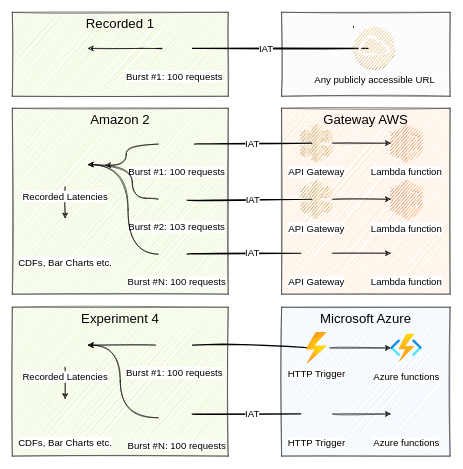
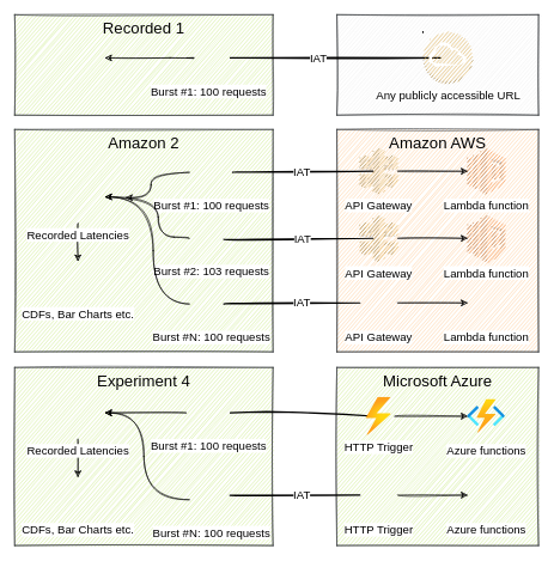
  <mxCell id="0" style=";html=1;" />
  <mxCell id="1" style=";html=1;" parent="0" />
  <mxCell id="2" value="&lt;font style=&quot;font-size: 22px&quot; color=&quot;#050505&quot;&gt;Experiment 4&lt;br&gt;&lt;/font&gt;" style="whiteSpace=wrap;html=1;fontSize=14;verticalAlign=top;sketch=1;strokeColor=#36393d;fillColor=#cdeb8b;" parent="1" vertex="1"><mxGeometry x="20" y="511.75" width="360" height="248.25" as="geometry" /></mxCell>
  <mxCell id="3" value="&lt;font style=&quot;font-size: 22px&quot; color=&quot;#050505&quot;&gt;Amazon 2&lt;br&gt;&lt;/font&gt;" style="whiteSpace=wrap;html=1;fontSize=14;verticalAlign=top;sketch=1;strokeColor=#36393d;fillColor=#cdeb8b;" parent="1" vertex="1"><mxGeometry x="20" y="180" width="360" height="310" as="geometry" /></mxCell>
- <mxCell id="4" value="&lt;font style=&quot;font-size: 22px&quot;&gt;Gateway AWS&lt;/font&gt;" style="whiteSpace=wrap;html=1;fillColor=#ffcc99;fontSize=14;verticalAlign=top;sketch=1;strokeColor=#36393d;" parent="1" vertex="1"><mxGeometry x="469" y="180" width="281" height="310" as="geometry" /></mxCell>
- <mxCell id="5" value="&lt;font style=&quot;font-size: 22px&quot;&gt;Microsoft Azure&lt;/font&gt;" style="whiteSpace=wrap;html=1;fillColor=#cce5ff;fontSize=14;verticalAlign=top;sketch=1;strokeColor=#36393d;" parent="1" vertex="1"><mxGeometry x="469" y="511.75" width="281" height="248.25" as="geometry" /></mxCell>
+ <mxCell id="4" value="&lt;font style=&quot;font-size: 22px&quot;&gt;Amazon AWS&lt;/font&gt;" style="whiteSpace=wrap;html=1;fillColor=#ffcc99;fontSize=14;verticalAlign=top;sketch=1;strokeColor=#36393d;" parent="1" vertex="1"><mxGeometry x="469" y="180" width="281" height="310" as="geometry" /></mxCell>
+ <mxCell id="5" value="&lt;font style=&quot;font-size: 22px&quot;&gt;Microsoft Azure&lt;/font&gt;" style="whiteSpace=wrap;html=1;fillColor=#cdeb8b;fontSize=14;verticalAlign=top;sketch=1;strokeColor=#36393d;" parent="1" vertex="1"><mxGeometry x="469" y="511.75" width="281" height="248.25" as="geometry" /></mxCell>
  <mxCell id="6" value="&lt;font style=&quot;font-size: 22px&quot; color=&quot;#050505&quot;&gt;Recorded 1&lt;br&gt;&lt;/font&gt;" style="whiteSpace=wrap;html=1;fontSize=14;verticalAlign=top;sketch=1;strokeColor=#36393d;fillColor=#cdeb8b;" parent="1" vertex="1"><mxGeometry x="20" y="20" width="360" height="140" as="geometry" /></mxCell>
  <mxCell id="7" style="edgeStyle=none;html=1;startSize=10;endSize=10;jettySize=auto;orthogonalLoop=1;fontSize=14;endArrow=none;endFill=0;strokeWidth=2;curved=1;sketch=1;exitX=1;exitY=0.5;exitDx=0;exitDy=0;entryX=0.35;entryY=0.5;entryDx=0;entryDy=0;entryPerimeter=0;" parent="1" source="11" target="19" edge="1"><mxGeometry relative="1" as="geometry"><mxPoint x="322" y="256.254" as="sourcePoint" /><mxPoint x="508" y="253.137" as="targetPoint" /></mxGeometry></mxCell>
  <mxCell id="8" value="&lt;div style=&quot;font-size: 16px&quot;&gt;&lt;font style=&quot;font-size: 16px&quot;&gt;IAT&lt;br&gt;&lt;/font&gt;&lt;/div&gt;" style="edgeLabel;html=1;align=center;verticalAlign=middle;resizable=0;points=[];" parent="7" vertex="1" connectable="0"><mxGeometry x="0.107" y="-5" relative="1" as="geometry"><mxPoint x="-11.79" y="-5.67" as="offset" /></mxGeometry></mxCell>
  <mxCell id="9" value="" style="edgeStyle=orthogonalEdgeStyle;orthogonalLoop=1;jettySize=auto;html=1;curved=1;sketch=1;" parent="1" edge="1"><mxGeometry relative="1" as="geometry"><mxPoint x="639" y="530.5" as="sourcePoint" /></mxGeometry></mxCell>
  <mxCell id="10" style="edgeStyle=orthogonalEdgeStyle;orthogonalLoop=1;jettySize=auto;html=1;curved=1;sketch=1;exitX=0;exitY=0.5;exitDx=0;exitDy=0;" parent="1" source="11" edge="1"><mxGeometry relative="1" as="geometry"><Array as="points"><mxPoint x="210" y="240" /><mxPoint x="210" y="275" /></Array><mxPoint x="175" y="275" as="targetPoint" /></mxGeometry></mxCell>
  <mxCell id="11" value="&lt;div style=&quot;font-size: 16px&quot;&gt;&lt;font style=&quot;font-size: 16px&quot;&gt;Burst #1: 100 requests&lt;br&gt;&lt;/font&gt;&lt;/div&gt;" style="shape=image;html=1;verticalAlign=top;verticalLabelPosition=bottom;labelBackgroundColor=#ffffff;imageAspect=0;aspect=fixed;image=https://cdn0.iconfinder.com/data/icons/web-development-79/32/development_setting_gear_cogwheel-71-128.png;sketch=1;" parent="1" vertex="1"><mxGeometry x="263.25" y="209.5" width="60.5" height="60.5" as="geometry" /></mxCell>
  <mxCell id="12" value="" style="edgeStyle=orthogonalEdgeStyle;orthogonalLoop=1;jettySize=auto;html=1;curved=1;sketch=1;" parent="1" source="19" target="18" edge="1"><mxGeometry relative="1" as="geometry" /></mxCell>
  <mxCell id="13" value="" style="edgeStyle=orthogonalEdgeStyle;orthogonalLoop=1;jettySize=auto;html=1;curved=1;sketch=1;" parent="1" edge="1"><mxGeometry relative="1" as="geometry"><mxPoint x="677.5" y="354.5" as="sourcePoint" /></mxGeometry></mxCell>
  <mxCell id="14" value="" style="edgeStyle=orthogonalEdgeStyle;curved=1;sketch=1;orthogonalLoop=1;jettySize=auto;html=1;" parent="1" edge="1"><mxGeometry relative="1" as="geometry"><mxPoint x="677.5" y="521" as="sourcePoint" /></mxGeometry></mxCell>
  <mxCell id="15" value="" style="edgeStyle=orthogonalEdgeStyle;orthogonalLoop=1;jettySize=auto;html=1;curved=1;sketch=1;exitX=0.5;exitY=1;exitDx=0;exitDy=0;" parent="1" source="16" target="17" edge="1"><mxGeometry relative="1" as="geometry" /></mxCell>
  <mxCell id="16" value="&lt;font style=&quot;font-size: 16px&quot;&gt;Recorded Latencies&lt;/font&gt;" style="shape=image;html=1;verticalAlign=top;verticalLabelPosition=bottom;labelBackgroundColor=#ffffff;imageAspect=0;aspect=fixed;image=https://cdn3.iconfinder.com/data/icons/lexter-flat-colorfull-file-formats/56/csv-128.png;fontFamily=Helvetica;fontSize=14;fontColor=#000000;align=center;strokeColor=#000000;fillColor=#66B2FF;gradientColor=#0066CC;sketch=1;" parent="1" vertex="1"><mxGeometry x="70" y="237.5" width="76.31" height="73" as="geometry" /></mxCell>
  <mxCell id="17" value="&lt;font style=&quot;font-size: 16px&quot;&gt;CDFs, Bar Charts etc.&lt;br&gt;&lt;/font&gt;" style="shape=image;html=1;verticalAlign=top;verticalLabelPosition=bottom;labelBackgroundColor=#ffffff;imageAspect=0;aspect=fixed;image=https://cdn3.iconfinder.com/data/icons/finance-152/64/44-128.png;fontFamily=Helvetica;fontSize=14;fontColor=#000000;align=center;fillColor=#66B2FF;gradientColor=#0066CC;sketch=1;" parent="1" vertex="1"><mxGeometry x="78.36" y="363.5" width="59.58" height="57" as="geometry" /></mxCell>
  <mxCell id="18" value="&lt;font style=&quot;font-size: 16px&quot;&gt;Lambda function&lt;/font&gt;" style="outlineConnect=0;dashed=0;verticalLabelPosition=bottom;verticalAlign=top;align=center;html=1;shape=mxgraph.aws3.lambda;fillColor=#F58534;gradientColor=none;labelBackgroundColor=#ffffff;sketch=1;" parent="1" vertex="1"><mxGeometry x="651" y="206.5" width="52.23" height="63.5" as="geometry" /></mxCell>
  <mxCell id="19" value="&lt;font style=&quot;font-size: 16px&quot;&gt;API Gateway&lt;br&gt;&lt;/font&gt;" style="outlineConnect=0;dashed=0;verticalLabelPosition=bottom;verticalAlign=top;align=center;html=1;shape=mxgraph.aws3.api_gateway;fillColor=#D9A741;gradientColor=none;labelBackgroundColor=#ffffff;sketch=1;" parent="1" vertex="1"><mxGeometry x="501" y="206.5" width="52.23" height="63.5" as="geometry" /></mxCell>
  <mxCell id="20" value="&lt;div style=&quot;font-size: 16px&quot;&gt;&lt;font style=&quot;font-size: 16px&quot;&gt;Burst #2: 103 requests&lt;br&gt;&lt;/font&gt;&lt;/div&gt;" style="shape=image;html=1;verticalAlign=top;verticalLabelPosition=bottom;labelBackgroundColor=#ffffff;imageAspect=0;aspect=fixed;image=https://cdn0.iconfinder.com/data/icons/web-development-79/32/development_setting_gear_cogwheel-71-128.png;sketch=1;" parent="1" vertex="1"><mxGeometry x="263.25" y="301.5" width="60.5" height="60.5" as="geometry" /></mxCell>
  <mxCell id="21" style="edgeStyle=orthogonalEdgeStyle;orthogonalLoop=1;jettySize=auto;html=1;curved=1;sketch=1;exitX=0;exitY=0.5;exitDx=0;exitDy=0;entryX=1;entryY=0.5;entryDx=0;entryDy=0;" parent="1" source="20" target="16" edge="1"><mxGeometry relative="1" as="geometry"><Array as="points"><mxPoint x="263" y="330" /><mxPoint x="220" y="330" /><mxPoint x="220" y="274" /></Array><mxPoint x="261" y="249.75" as="sourcePoint" /><mxPoint x="155.5" y="346.5" as="targetPoint" /></mxGeometry></mxCell>
  <mxCell id="22" style="edgeStyle=none;html=1;startSize=10;endSize=10;jettySize=auto;orthogonalLoop=1;fontSize=14;endArrow=none;endFill=0;strokeWidth=2;curved=1;sketch=1;exitX=1;exitY=0.5;exitDx=0;exitDy=0;entryX=0.35;entryY=0.5;entryDx=0;entryDy=0;entryPerimeter=0;" parent="1" target="25" edge="1"><mxGeometry relative="1" as="geometry"><mxPoint x="311.5" y="333.25" as="sourcePoint" /><mxPoint x="508" y="346.637" as="targetPoint" /></mxGeometry></mxCell>
  <mxCell id="23" value="" style="edgeStyle=orthogonalEdgeStyle;orthogonalLoop=1;jettySize=auto;html=1;curved=1;sketch=1;" parent="1" source="25" target="24" edge="1"><mxGeometry relative="1" as="geometry" /></mxCell>
  <mxCell id="24" value="&lt;font style=&quot;font-size: 16px&quot;&gt;Lambda function&lt;/font&gt;" style="outlineConnect=0;dashed=0;verticalLabelPosition=bottom;verticalAlign=top;align=center;html=1;shape=mxgraph.aws3.lambda;fillColor=#F58534;gradientColor=none;labelBackgroundColor=#ffffff;sketch=1;" parent="1" vertex="1"><mxGeometry x="651" y="300" width="52.23" height="63.5" as="geometry" /></mxCell>
  <mxCell id="25" value="&lt;font style=&quot;font-size: 16px&quot;&gt;API Gateway&lt;br&gt;&lt;/font&gt;" style="outlineConnect=0;dashed=0;verticalLabelPosition=bottom;verticalAlign=top;align=center;html=1;shape=mxgraph.aws3.api_gateway;fillColor=#D9A741;gradientColor=none;labelBackgroundColor=#ffffff;sketch=1;" parent="1" vertex="1"><mxGeometry x="501" y="300" width="52.23" height="63.5" as="geometry" /></mxCell>
  <mxCell id="26" value="" style="edgeStyle=orthogonalEdgeStyle;curved=1;sketch=1;orthogonalLoop=1;jettySize=auto;html=1;entryX=1;entryY=0.5;entryDx=0;entryDy=0;" parent="1" source="27" target="16" edge="1"><mxGeometry relative="1" as="geometry"><Array as="points"><mxPoint x="213" y="423" /><mxPoint x="213" y="274" /></Array></mxGeometry></mxCell>
  <mxCell id="27" value="&lt;div style=&quot;font-size: 16px&quot;&gt;&lt;font style=&quot;font-size: 16px&quot;&gt;Burst #N: 100 requests&lt;br&gt;&lt;/font&gt;&lt;/div&gt;" style="shape=image;html=1;verticalAlign=top;verticalLabelPosition=bottom;labelBackgroundColor=#ffffff;imageAspect=0;aspect=fixed;image=https://cdn1.iconfinder.com/data/icons/heroicons-ui/24/dots-horizontal-128.png;fontFamily=Helvetica;fontSize=12;fontColor=#000000;align=center;strokeColor=#000000;fillColor=#ffffff;sketch=1;" parent="1" vertex="1"><mxGeometry x="263.25" y="393" width="60.5" height="60.5" as="geometry" /></mxCell>
  <mxCell id="28" style="edgeStyle=none;html=1;startSize=10;endSize=10;jettySize=auto;orthogonalLoop=1;fontSize=14;endArrow=none;endFill=0;strokeWidth=2;curved=1;sketch=1;exitX=1;exitY=0.5;exitDx=0;exitDy=0;entryX=0;entryY=0.5;entryDx=0;entryDy=0;" parent="1" target="31" edge="1"><mxGeometry relative="1" as="geometry"><mxPoint x="311.5" y="423.25" as="sourcePoint" /><mxPoint x="508" y="436.637" as="targetPoint" /></mxGeometry></mxCell>
  <mxCell id="29" value="" style="edgeStyle=orthogonalEdgeStyle;orthogonalLoop=1;jettySize=auto;html=1;curved=1;sketch=1;" parent="1" source="31" target="30" edge="1"><mxGeometry relative="1" as="geometry" /></mxCell>
  <mxCell id="30" value="&lt;font style=&quot;font-size: 16px&quot;&gt;Lambda function&lt;/font&gt;" style="shape=image;html=1;verticalAlign=top;verticalLabelPosition=bottom;labelBackgroundColor=#ffffff;imageAspect=0;aspect=fixed;image=https://cdn1.iconfinder.com/data/icons/heroicons-ui/24/dots-horizontal-128.png;dashed=0;fontFamily=Helvetica;fontSize=12;fontColor=#000000;align=center;strokeColor=#000000;fillColor=#F58534;sketch=1;" parent="1" vertex="1"><mxGeometry x="651" y="390" width="52.23" height="63.5" as="geometry" /></mxCell>
  <mxCell id="31" value="&lt;font style=&quot;font-size: 16px&quot;&gt;API Gateway&lt;br&gt;&lt;/font&gt;" style="shape=image;html=1;verticalAlign=top;verticalLabelPosition=bottom;labelBackgroundColor=#ffffff;imageAspect=0;aspect=fixed;image=https://cdn1.iconfinder.com/data/icons/heroicons-ui/24/dots-horizontal-128.png;dashed=0;fontFamily=Helvetica;fontSize=12;fontColor=#000000;align=center;strokeColor=#000000;fillColor=#D9A741;sketch=1;" parent="1" vertex="1"><mxGeometry x="501" y="390" width="52.23" height="63.5" as="geometry" /></mxCell>
  <mxCell id="32" value="&lt;div style=&quot;font-size: 16px&quot;&gt;&lt;font style=&quot;font-size: 16px&quot;&gt;Burst #1: 100 requests&lt;br&gt;&lt;/font&gt;&lt;/div&gt;" style="shape=image;html=1;verticalAlign=top;verticalLabelPosition=bottom;labelBackgroundColor=#ffffff;imageAspect=0;aspect=fixed;image=https://cdn0.iconfinder.com/data/icons/web-development-79/32/development_setting_gear_cogwheel-71-128.png;sketch=1;" parent="1" vertex="1"><mxGeometry x="260" y="544.75" width="60.5" height="60.5" as="geometry" /></mxCell>
  <mxCell id="33" style="edgeStyle=orthogonalEdgeStyle;orthogonalLoop=1;jettySize=auto;html=1;curved=1;sketch=1;exitX=0;exitY=0.5;exitDx=0;exitDy=0;entryX=1;entryY=0.5;entryDx=0;entryDy=0;" parent="1" source="32" target="42" edge="1"><mxGeometry relative="1" as="geometry"><Array as="points"><mxPoint x="263" y="575" /></Array><mxPoint x="261" y="535" as="sourcePoint" /><mxPoint x="174.16" y="570.25" as="targetPoint" /></mxGeometry></mxCell>
  <mxCell id="34" style="edgeStyle=none;html=1;startSize=10;endSize=10;jettySize=auto;orthogonalLoop=1;fontSize=14;endArrow=none;endFill=0;strokeWidth=2;curved=1;sketch=1;exitX=1;exitY=0.5;exitDx=0;exitDy=0;entryX=0.35;entryY=0.5;entryDx=0;entryDy=0;entryPerimeter=0;" parent="1" source="32" target="37" edge="1"><mxGeometry relative="1" as="geometry"><mxPoint x="311.5" y="618.5" as="sourcePoint" /><mxPoint x="508" y="631.887" as="targetPoint" /><Array as="points"><mxPoint x="410" y="570" /></Array></mxGeometry></mxCell>
  <mxCell id="35" value="" style="edgeStyle=orthogonalEdgeStyle;orthogonalLoop=1;jettySize=auto;html=1;curved=1;sketch=1;" parent="1" source="37" target="36" edge="1"><mxGeometry relative="1" as="geometry" /></mxCell>
  <mxCell id="36" value="&lt;font style=&quot;font-size: 16px&quot;&gt;Azure functions&lt;/font&gt;" style="aspect=fixed;html=1;points=[];align=center;image;fontSize=12;image=img/lib/azure2/compute/Function_Apps.svg;dashed=0;fontFamily=Helvetica;fontColor=#000000;strokeColor=#000000;fillColor=#F58534;sketch=1;" parent="1" vertex="1"><mxGeometry x="651" y="548" width="52.23" height="63.5" as="geometry" /></mxCell>
  <mxCell id="37" value="&lt;font style=&quot;font-size: 16px&quot;&gt;HTTP Trigger&lt;br&gt;&lt;/font&gt;" style="aspect=fixed;html=1;points=[];align=center;image;fontSize=12;image=img/lib/azure2/general/Power.svg;dashed=0;fontFamily=Helvetica;fontColor=#000000;strokeColor=#000000;fillColor=#D9A741;sketch=1;" parent="1" vertex="1"><mxGeometry x="505.11" y="553" width="44" height="53.5" as="geometry" /></mxCell>
  <mxCell id="38" value="&lt;div style=&quot;font-size: 16px&quot;&gt;&lt;font style=&quot;font-size: 16px&quot;&gt;IAT&lt;br&gt;&lt;/font&gt;&lt;/div&gt;" style="edgeLabel;html=1;align=center;verticalAlign=middle;resizable=0;points=[];" parent="1" vertex="1" connectable="0"><mxGeometry x="419.995" y="331.751" as="geometry"><mxPoint x="1" as="offset" /></mxGeometry></mxCell>
  <mxCell id="39" value="&lt;div style=&quot;font-size: 16px&quot;&gt;&lt;font style=&quot;font-size: 16px&quot;&gt;IAT&lt;br&gt;&lt;/font&gt;&lt;/div&gt;" style="edgeLabel;html=1;align=center;verticalAlign=middle;resizable=0;points=[];" parent="1" vertex="1" connectable="0"><mxGeometry x="419.995" y="420.501" as="geometry" /></mxCell>
  <mxCell id="40" value="" style="whiteSpace=wrap;html=1;fillColor=#eeeeee;fontSize=14;verticalAlign=top;sketch=1;strokeColor=#36393d;" parent="1" vertex="1"><mxGeometry x="469" y="20" width="281" height="140" as="geometry" /></mxCell>
  <mxCell id="41" value="" style="edgeStyle=orthogonalEdgeStyle;orthogonalLoop=1;jettySize=auto;html=1;curved=1;sketch=1;exitX=0.5;exitY=1;exitDx=0;exitDy=0;" parent="1" source="42" target="43" edge="1"><mxGeometry relative="1" as="geometry" /></mxCell>
  <mxCell id="42" value="&lt;font style=&quot;font-size: 16px&quot;&gt;Recorded Latencies&lt;/font&gt;" style="shape=image;html=1;verticalAlign=top;verticalLabelPosition=bottom;labelBackgroundColor=#ffffff;imageAspect=0;aspect=fixed;image=https://cdn3.iconfinder.com/data/icons/lexter-flat-colorfull-file-formats/56/csv-128.png;fontFamily=Helvetica;fontSize=14;fontColor=#000000;align=center;strokeColor=#000000;fillColor=#66B2FF;gradientColor=#0066CC;sketch=1;" parent="1" vertex="1"><mxGeometry x="70" y="538.5" width="76.31" height="73" as="geometry" /></mxCell>
  <mxCell id="43" value="&lt;font style=&quot;font-size: 16px&quot;&gt;CDFs, Bar Charts etc.&lt;br&gt;&lt;/font&gt;" style="shape=image;html=1;verticalAlign=top;verticalLabelPosition=bottom;labelBackgroundColor=#ffffff;imageAspect=0;aspect=fixed;image=https://cdn3.iconfinder.com/data/icons/finance-152/64/44-128.png;fontFamily=Helvetica;fontSize=14;fontColor=#000000;align=center;fillColor=#66B2FF;gradientColor=#0066CC;sketch=1;" parent="1" vertex="1"><mxGeometry x="78.36" y="664.5" width="59.58" height="57" as="geometry" /></mxCell>
  <mxCell id="44" value="" style="edgeStyle=orthogonalEdgeStyle;curved=1;sketch=1;orthogonalLoop=1;jettySize=auto;html=1;entryX=1;entryY=0.5;entryDx=0;entryDy=0;" parent="1" source="45" target="42" edge="1"><mxGeometry relative="1" as="geometry"><mxPoint x="174" y="570" as="targetPoint" /><Array as="points"><mxPoint x="200" y="696" /><mxPoint x="200" y="575" /></Array></mxGeometry></mxCell>
  <mxCell id="45" value="&lt;div style=&quot;font-size: 16px&quot;&gt;&lt;font style=&quot;font-size: 16px&quot;&gt;Burst #N: 100 requests&lt;br&gt;&lt;/font&gt;&lt;/div&gt;" style="shape=image;html=1;verticalAlign=top;verticalLabelPosition=bottom;labelBackgroundColor=#ffffff;imageAspect=0;aspect=fixed;image=https://cdn1.iconfinder.com/data/icons/heroicons-ui/24/dots-horizontal-128.png;fontFamily=Helvetica;fontSize=12;fontColor=#000000;align=center;strokeColor=#000000;fillColor=#ffffff;sketch=1;" parent="1" vertex="1"><mxGeometry x="263.25" y="665.75" width="60.5" height="60.5" as="geometry" /></mxCell>
  <mxCell id="46" style="edgeStyle=none;html=1;startSize=10;endSize=10;jettySize=auto;orthogonalLoop=1;fontSize=14;endArrow=none;endFill=0;strokeWidth=2;curved=1;sketch=1;entryX=0;entryY=0.5;entryDx=0;entryDy=0;" parent="1" target="49" edge="1"><mxGeometry relative="1" as="geometry"><mxPoint x="320" y="690" as="sourcePoint" /><mxPoint x="508" y="704.637" as="targetPoint" /></mxGeometry></mxCell>
  <mxCell id="47" value="" style="edgeStyle=orthogonalEdgeStyle;orthogonalLoop=1;jettySize=auto;html=1;curved=1;sketch=1;" parent="1" source="49" target="48" edge="1"><mxGeometry relative="1" as="geometry" /></mxCell>
  <mxCell id="48" value="&lt;font style=&quot;font-size: 16px&quot;&gt;Azure functions&lt;/font&gt;" style="shape=image;html=1;verticalAlign=top;verticalLabelPosition=bottom;labelBackgroundColor=#ffffff;imageAspect=0;aspect=fixed;image=https://cdn1.iconfinder.com/data/icons/heroicons-ui/24/dots-horizontal-128.png;dashed=0;fontFamily=Helvetica;fontSize=12;fontColor=#000000;align=center;strokeColor=#000000;fillColor=#F58534;sketch=1;" parent="1" vertex="1"><mxGeometry x="651" y="658" width="52.23" height="63.5" as="geometry" /></mxCell>
  <mxCell id="49" value="&lt;font style=&quot;font-size: 16px&quot;&gt;HTTP Trigger&lt;br&gt;&lt;/font&gt;" style="shape=image;html=1;verticalAlign=top;verticalLabelPosition=bottom;labelBackgroundColor=#ffffff;imageAspect=0;aspect=fixed;image=https://cdn1.iconfinder.com/data/icons/heroicons-ui/24/dots-horizontal-128.png;dashed=0;fontFamily=Helvetica;fontSize=12;fontColor=#000000;align=center;strokeColor=#000000;fillColor=#D9A741;sketch=1;" parent="1" vertex="1"><mxGeometry x="501" y="658" width="52.23" height="63.5" as="geometry" /></mxCell>
  <mxCell id="50" value="&lt;div style=&quot;font-size: 16px&quot;&gt;&lt;font style=&quot;font-size: 16px&quot;&gt;IAT&lt;br&gt;&lt;/font&gt;&lt;/div&gt;" style="edgeLabel;html=1;align=center;verticalAlign=middle;resizable=0;points=[];" parent="1" vertex="1" connectable="0"><mxGeometry x="419.995" y="688.501" as="geometry" /></mxCell>
  <mxCell id="51" style="edgeStyle=none;html=1;startSize=10;endSize=10;jettySize=auto;orthogonalLoop=1;fontSize=14;endArrow=none;endFill=0;strokeWidth=2;curved=1;sketch=1;exitX=1;exitY=0.5;exitDx=0;exitDy=0;entryX=0.35;entryY=0.5;entryDx=0;entryDy=0;entryPerimeter=0;" edge="1" parent="1" source="54" target="56"><mxGeometry relative="1" as="geometry"><mxPoint x="330.36" y="95.754" as="sourcePoint" /><mxPoint x="516.36" y="92.637" as="targetPoint" /></mxGeometry></mxCell>
  <mxCell id="52" value="&lt;div style=&quot;font-size: 16px&quot;&gt;&lt;font style=&quot;font-size: 16px&quot;&gt;IAT&lt;br&gt;&lt;/font&gt;&lt;/div&gt;" style="edgeLabel;html=1;align=center;verticalAlign=middle;resizable=0;points=[];" vertex="1" connectable="0" parent="51"><mxGeometry x="0.107" y="-5" relative="1" as="geometry"><mxPoint x="-40.5" y="-5" as="offset" /></mxGeometry></mxCell>
  <mxCell id="53" style="edgeStyle=orthogonalEdgeStyle;orthogonalLoop=1;jettySize=auto;html=1;curved=1;sketch=1;exitX=0;exitY=0.5;exitDx=0;exitDy=0;entryX=1;entryY=0.5;entryDx=0;entryDy=0;" edge="1" parent="1" source="54" target="55"><mxGeometry relative="1" as="geometry"><Array as="points"><mxPoint x="290" y="80" /><mxPoint x="183" y="80" /><mxPoint x="183" y="87" /></Array><mxPoint x="183.36" y="114.5" as="targetPoint" /></mxGeometry></mxCell>
  <mxCell id="54" value="&lt;div style=&quot;font-size: 16px&quot;&gt;&lt;font style=&quot;font-size: 16px&quot;&gt;Burst #1: 100 requests&lt;br&gt;&lt;/font&gt;&lt;/div&gt;" style="shape=image;html=1;verticalAlign=top;verticalLabelPosition=bottom;labelBackgroundColor=#ffffff;imageAspect=0;aspect=fixed;image=https://cdn0.iconfinder.com/data/icons/web-development-79/32/development_setting_gear_cogwheel-71-128.png;sketch=1;" vertex="1" parent="1"><mxGeometry x="260" y="50" width="60.5" height="60.5" as="geometry" /></mxCell>
  <mxCell id="55" value="" style="shape=image;html=1;verticalAlign=top;verticalLabelPosition=bottom;labelBackgroundColor=#ffffff;imageAspect=0;aspect=fixed;image=https://cdn1.iconfinder.com/data/icons/heroicons-ui/24/dots-horizontal-128.png;fontFamily=Helvetica;fontSize=14;fontColor=#000000;align=center;strokeColor=#000000;fillColor=#66B2FF;gradientColor=#0066CC;sketch=1;" vertex="1" parent="1"><mxGeometry x="70" y="43.75" width="76.31" height="73" as="geometry" /></mxCell>
  <mxCell id="56" value="&lt;span style=&quot;background-color: rgb(255 , 255 , 255)&quot;&gt;&lt;font style=&quot;font-size: 16px&quot;&gt;Any publicly accessible URL&lt;br&gt;&lt;/font&gt;&lt;/span&gt;" style="outlineConnect=0;dashed=0;verticalLabelPosition=bottom;verticalAlign=top;align=center;html=1;shape=mxgraph.aws3.internet_gateway;fillColor=#D9A741;gradientColor=none;shadow=0;fontFamily=Helvetica;fontSize=12;fontColor=#000000;strokeColor=#000000;sketch=1;" vertex="1" parent="1"><mxGeometry x="589.11" y="44.25" width="69" height="72" as="geometry" /></mxCell>
